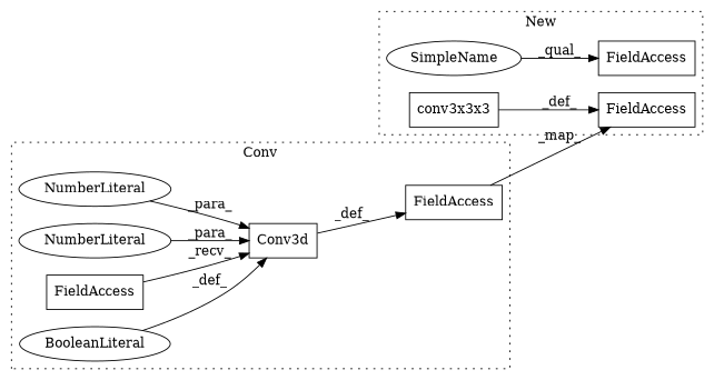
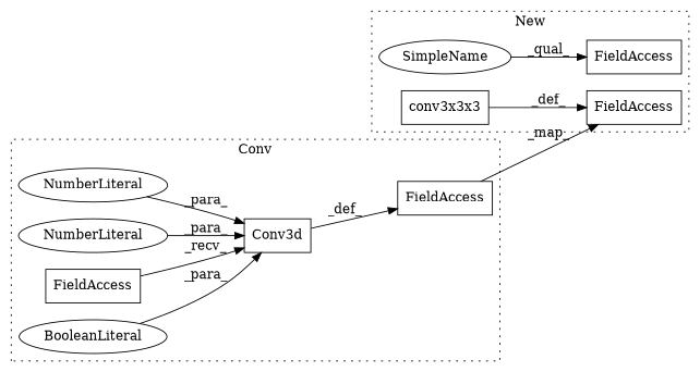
  digraph {
    fontname="DejaVu Serif"
    rankdir=LR
    node [a=22 fontname="DejaVu Serif" l=1 s=1659 shape=box]
    edge [fontname="DejaVu Serif"]
    n1 [a=32 l="7,1" label=Conv3d s="1841,1878"]
    n2 [a=34 label=NumberLiteral s=1862 shape=ellipse]
    n3 [a=34 label=NumberLiteral s=1871 shape=ellipse]
    n4 [l=8 label=FieldAccess s=1832]
    n5 [a=9 l=5 label=BooleanLiteral s=1873 shape=ellipse]
    n6 [l=10 label=FieldAccess s=1821]
    n7 [a=32 l="10,1" label=conv3x3x3 s="1468,1498"]
    n8 [l=10 label=FieldAccess s=1457]
    n9 [l=14 label=FieldAccess]
    n10 [a=42 l=4 label=SimpleName shape=ellipse]
    subgraph cluster_1 {
      label=Conv
      style=dotted
      n1
      n2
      n3
      n4
      n5
      n6
    }
    subgraph cluster_2 {
      label=New
      style=dotted
      n7
      n8
      n9
      n10
    }
    n1 -> n6 [label=_def_]
    n2 -> n1 [label=_para_]
    n3 -> n1 [label=_para_]
    n4 -> n1 [label=_recv_]
-   n5 -> n1 [label=_def_]
+   n5 -> n1 [label=_para_]
    n6 -> n8 [label=_map_]
    n7 -> n8 [label=_def_]
    n10 -> n9 [label=_qual_]
  }
